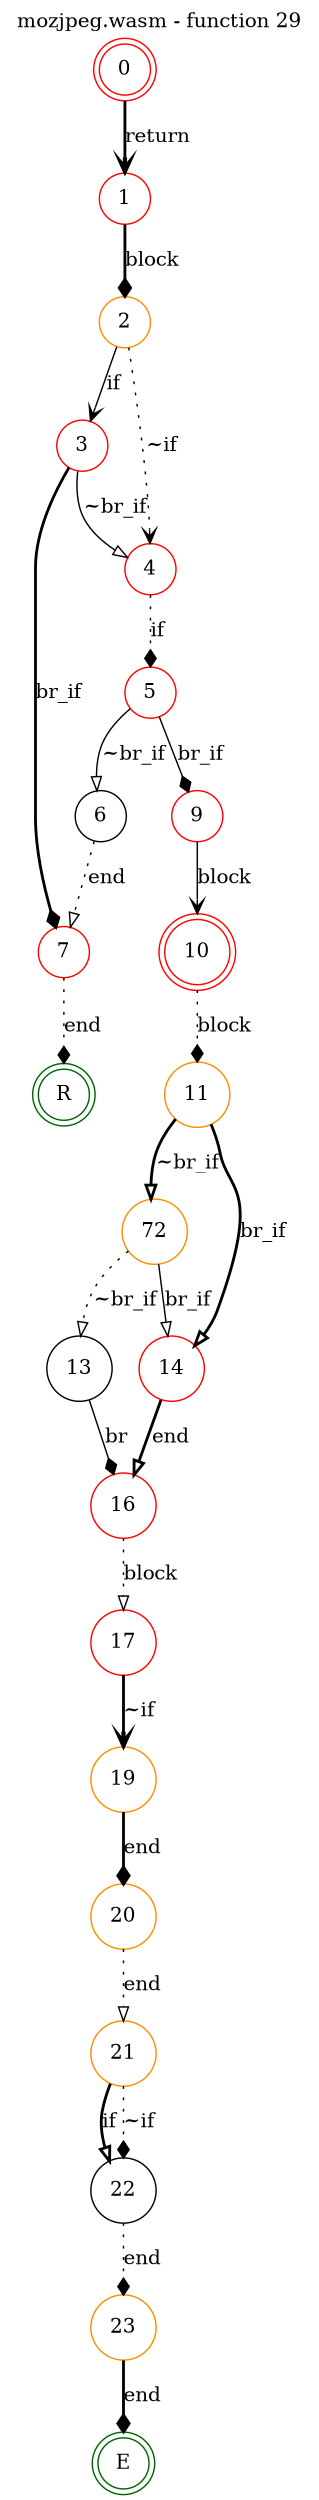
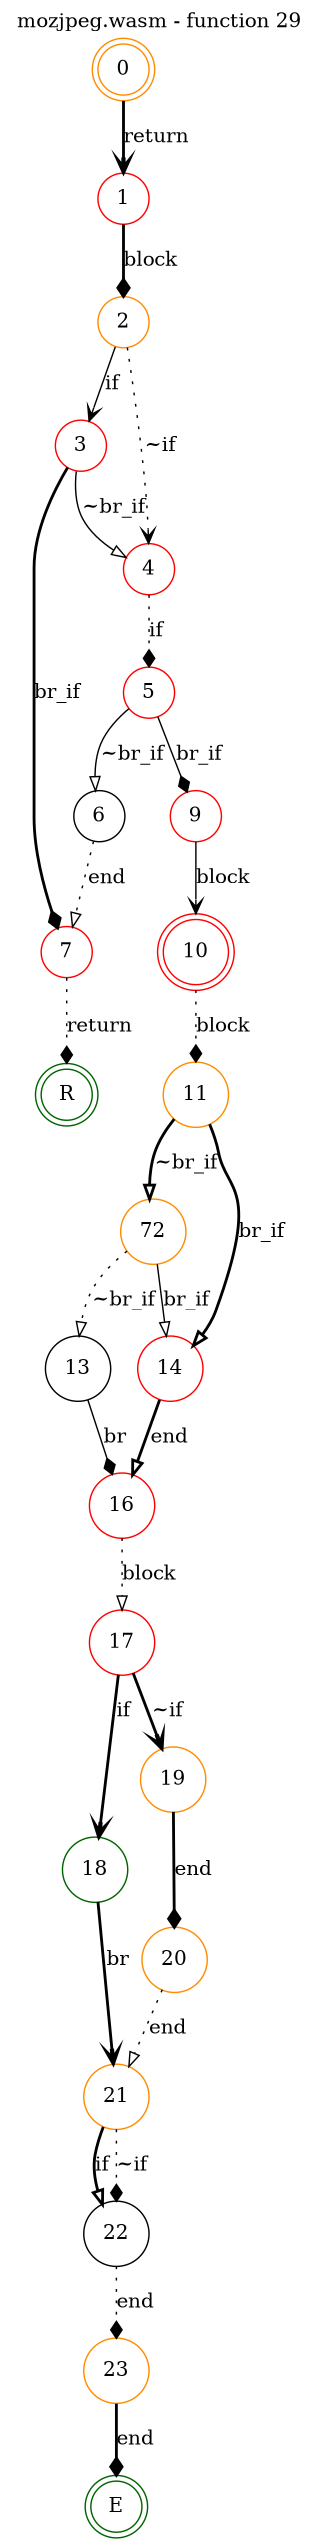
  digraph {
    label="mozjpeg.wasm - function 29"
    labelfontcolor=black
    labelfontname=Helvetica
    labelfontsize=16
    labelloc=t
    node [color=red shape=circle]
    edge [arrowhead=diamond style=bold]
-   0 [shape=doublecircle]
+   0 [color=darkorange shape=doublecircle]
    1
    2 [color=darkorange]
    E [color=darkgreen shape=doublecircle]
    R [color=darkgreen shape=doublecircle]
    3
    4
    7
    5
    6 [color=black]
    9
    10 [shape=doublecircle]
    11 [color=darkorange]
    n14 [color=darkorange label=72]
    n15 [label=14]
    13 [color=black]
    16
    17
+   18 [color=darkgreen]
    19 [color=darkorange]
    21 [color=darkorange]
    20 [color=darkorange]
    22 [color=black]
    23 [color=darkorange]
    0 -> 1 [arrowhead=vee label=return]
    1 -> 2 [label=block]
    2 -> 3 [arrowhead=vee label=if style=solid]
    2 -> 4 [arrowhead=vee label="~if" style=dotted]
    3 -> 4 [arrowhead=onormal label="~br_if" style=solid]
    3 -> 7 [label=br_if]
    4 -> 5 [label=if style=dotted]
-   7 -> R [label=end style=dotted]
+   7 -> R [label=return style=dotted]
    5 -> 6 [arrowhead=onormal label="~br_if" style=solid]
    5 -> 9 [label=br_if style=solid]
    6 -> 7 [arrowhead=onormal label=end style=dotted]
    9 -> 10 [arrowhead=vee label=block style=solid]
    10 -> 11 [label=block style=dotted]
    11 -> n14 [arrowhead=onormal label="~br_if"]
    11 -> n15 [arrowhead=onormal label=br_if]
    n14 -> n15 [arrowhead=onormal label=br_if style=solid]
    n14 -> 13 [arrowhead=onormal label="~br_if" style=dotted]
    n15 -> 16 [arrowhead=onormal label=end]
    13 -> 16 [label=br style=solid]
    16 -> 17 [arrowhead=onormal label=block style=dotted]
+   17 -> 18 [arrowhead=vee label=if]
    17 -> 19 [arrowhead=vee label="~if"]
+   18 -> 21 [arrowhead=vee label=br]
    19 -> 20 [label=end]
    21 -> 22 [arrowhead=onormal label=if]
    21 -> 22 [label="~if" style=dotted]
    20 -> 21 [arrowhead=onormal label=end style=dotted]
    22 -> 23 [label=end style=dotted]
    23 -> E [label=end]
  }
